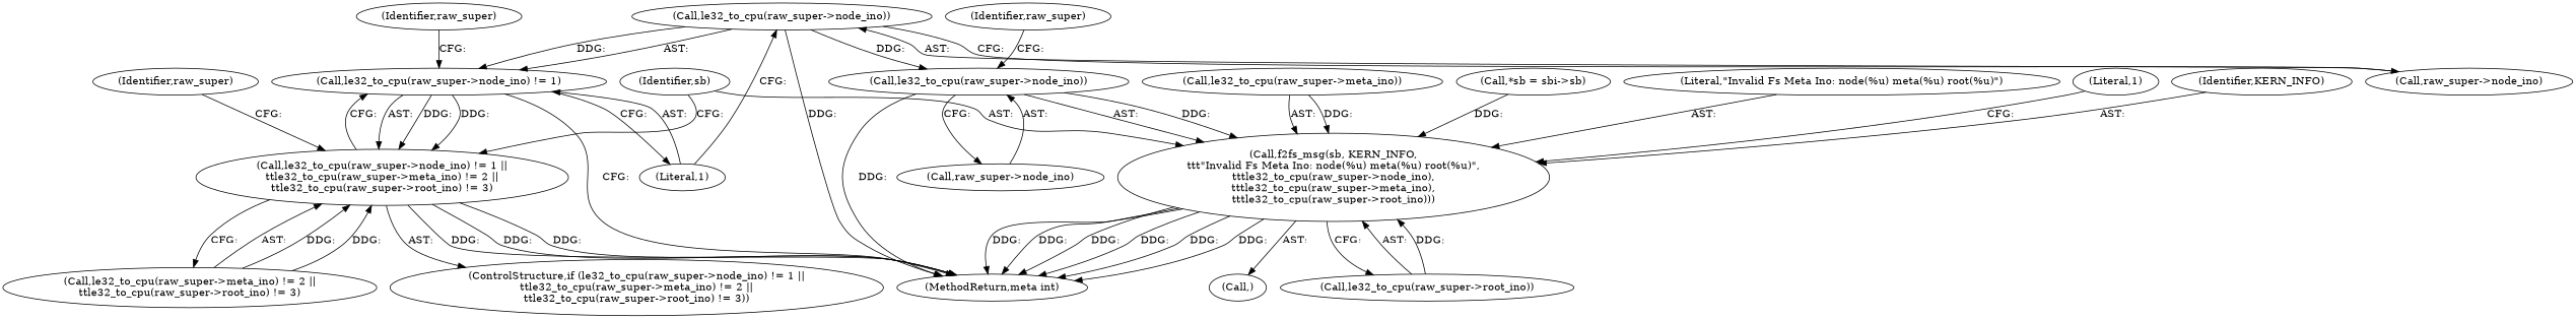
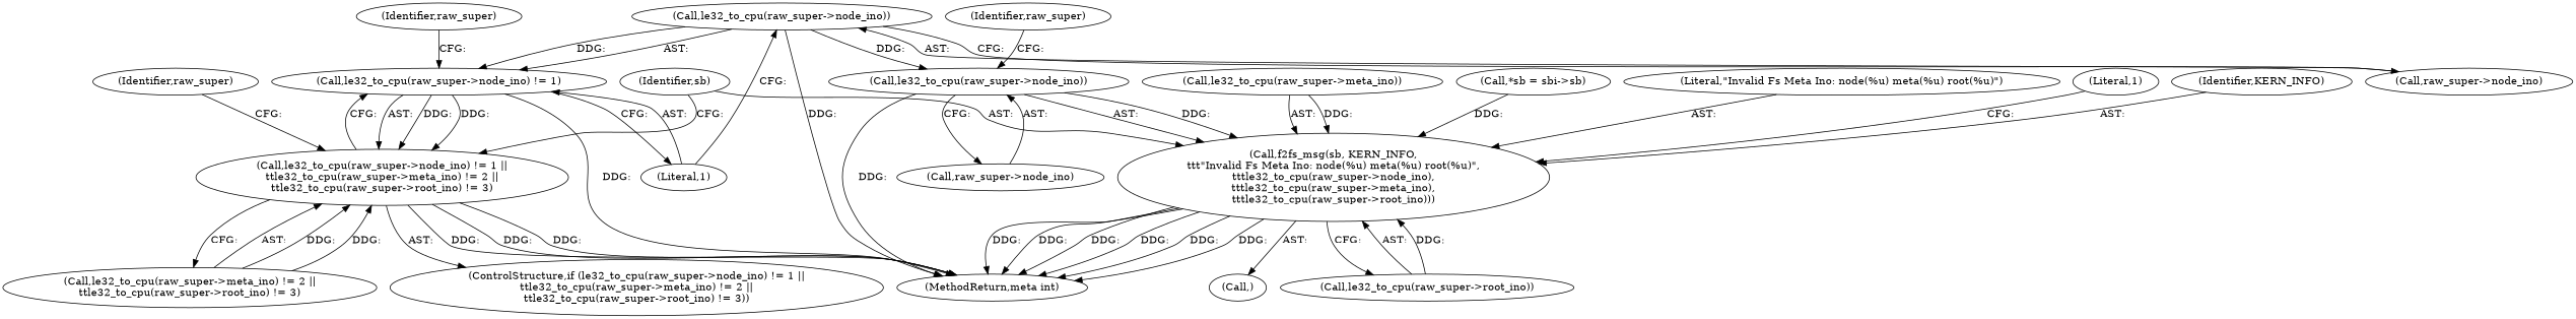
  digraph {
    n1 [label="(Call,le32_to_cpu(raw_super->node_ino))"]
    n2 [label="(Call,le32_to_cpu(raw_super->node_ino) != 1)"]
    n3 [label="(Call,le32_to_cpu(raw_super->node_ino))"]
    n4 [label="(Call,raw_super->node_ino)"]
    n5 [label="(MethodReturn,meta int)"]
    n6 [label="(Call,le32_to_cpu(raw_super->node_ino) != 1 ||\n\t\tle32_to_cpu(raw_super->meta_ino) != 2 ||\n\t\tle32_to_cpu(raw_super->root_ino) != 3)"]
    n7 [label="(Literal,1)"]
    n8 [label="(Call,f2fs_msg(sb, KERN_INFO,\n\t\t\t\"Invalid Fs Meta Ino: node(%u) meta(%u) root(%u)\",\n\t\t\tle32_to_cpu(raw_super->node_ino),\n\t\t\tle32_to_cpu(raw_super->meta_ino),\n\t\t\tle32_to_cpu(raw_super->root_ino)))"]
    n9 [label="(Call,raw_super->node_ino)"]
    n10 [label="(Call,le32_to_cpu(raw_super->meta_ino) != 2 ||\n\t\tle32_to_cpu(raw_super->root_ino) != 3)"]
    n11 [label="(ControlStructure,if (le32_to_cpu(raw_super->node_ino) != 1 ||\n\t\tle32_to_cpu(raw_super->meta_ino) != 2 ||\n\t\tle32_to_cpu(raw_super->root_ino) != 3))"]
    n12 [label="(Call,)"]
    n13 [label="(Call,le32_to_cpu(raw_super->root_ino))"]
    n14 [label="(Call,*sb = sbi->sb)"]
    n15 [label="(Literal,\"Invalid Fs Meta Ino: node(%u) meta(%u) root(%u)\")"]
    n16 [label="(Literal,1)"]
    n17 [label="(Identifier,raw_super)"]
    n18 [label="(Identifier,KERN_INFO)"]
    n19 [label="(Identifier,raw_super)"]
    n20 [label="(Call,le32_to_cpu(raw_super->meta_ino))"]
    n21 [label="(Identifier,sb)"]
    n22 [label="(Identifier,raw_super)"]
    n1 -> n2 [label="AST: "]
    n1 -> n2 [label="DDG: "]
    n1 -> n3 [label="DDG: "]
    n1 -> n4 [label="CFG: "]
    n1 -> n5 [label="DDG: "]
-   n2 -> n5 [label="CFG: "]
+   n2 -> n5 [label="DDG: "]
    n2 -> n6 [label="AST: "]
    n2 -> n6 [label="DDG: "]
    n2 -> n6 [label="DDG: "]
    n2 -> n7 [label="CFG: "]
    n3 -> n5 [label="DDG: "]
    n3 -> n8 [label="AST: "]
    n3 -> n8 [label="DDG: "]
    n3 -> n9 [label="CFG: "]
    n4 -> n1 [label="AST: "]
    n6 -> n2 [label="CFG: "]
    n6 -> n5 [label="DDG: "]
    n6 -> n5 [label="DDG: "]
    n6 -> n5 [label="DDG: "]
    n6 -> n10 [label="CFG: "]
    n6 -> n11 [label="AST: "]
    n7 -> n1 [label="CFG: "]
    n7 -> n2 [label="AST: "]
    n8 -> n5 [label="DDG: "]
    n8 -> n5 [label="DDG: "]
    n8 -> n5 [label="DDG: "]
    n8 -> n5 [label="DDG: "]
    n8 -> n5 [label="DDG: "]
    n8 -> n5 [label="DDG: "]
    n8 -> n12 [label="AST: "]
    n8 -> n13 [label="CFG: "]
    n9 -> n3 [label="AST: "]
    n10 -> n6 [label="AST: "]
    n10 -> n6 [label="DDG: "]
    n10 -> n6 [label="DDG: "]
    n13 -> n8 [label="AST: "]
    n13 -> n8 [label="DDG: "]
    n14 -> n8 [label="DDG: "]
    n15 -> n8 [label="AST: "]
    n16 -> n8 [label="CFG: "]
    n17 -> n6 [label="CFG: "]
    n18 -> n8 [label="AST: "]
    n19 -> n2 [label="CFG: "]
    n20 -> n8 [label="AST: "]
    n20 -> n8 [label="DDG: "]
    n21 -> n6 [label="CFG: "]
    n21 -> n8 [label="AST: "]
    n22 -> n3 [label="CFG: "]
  }
